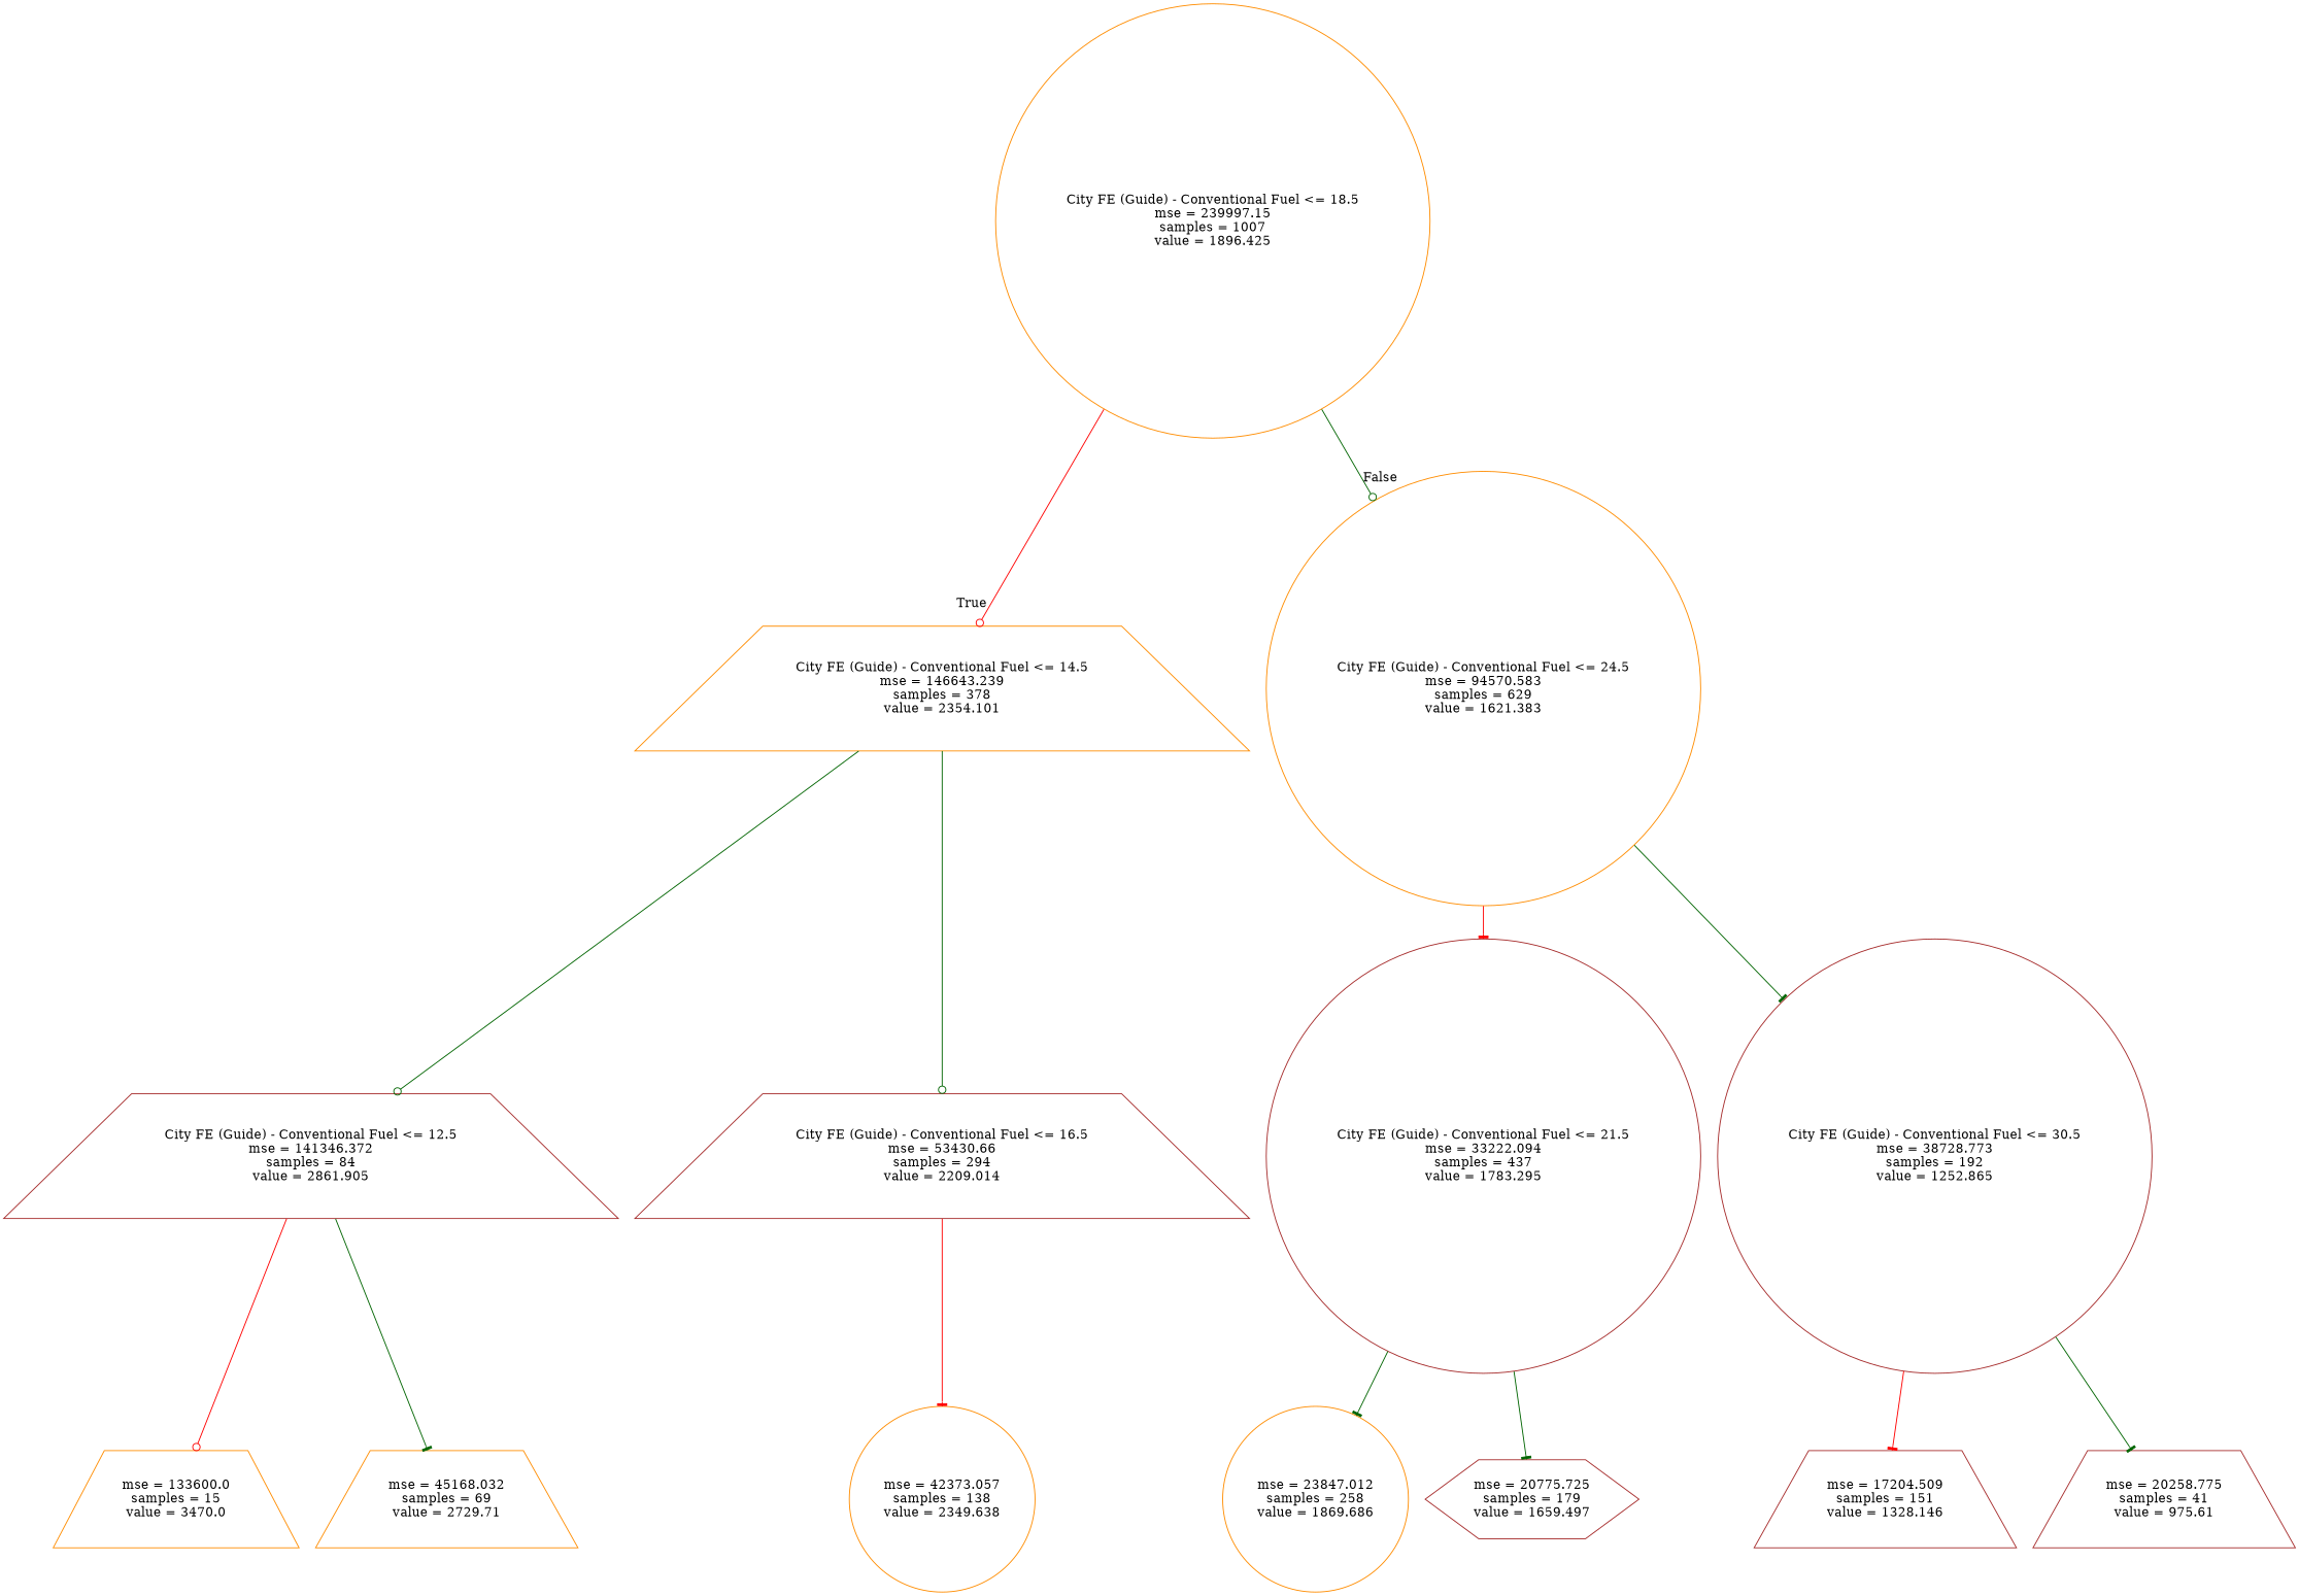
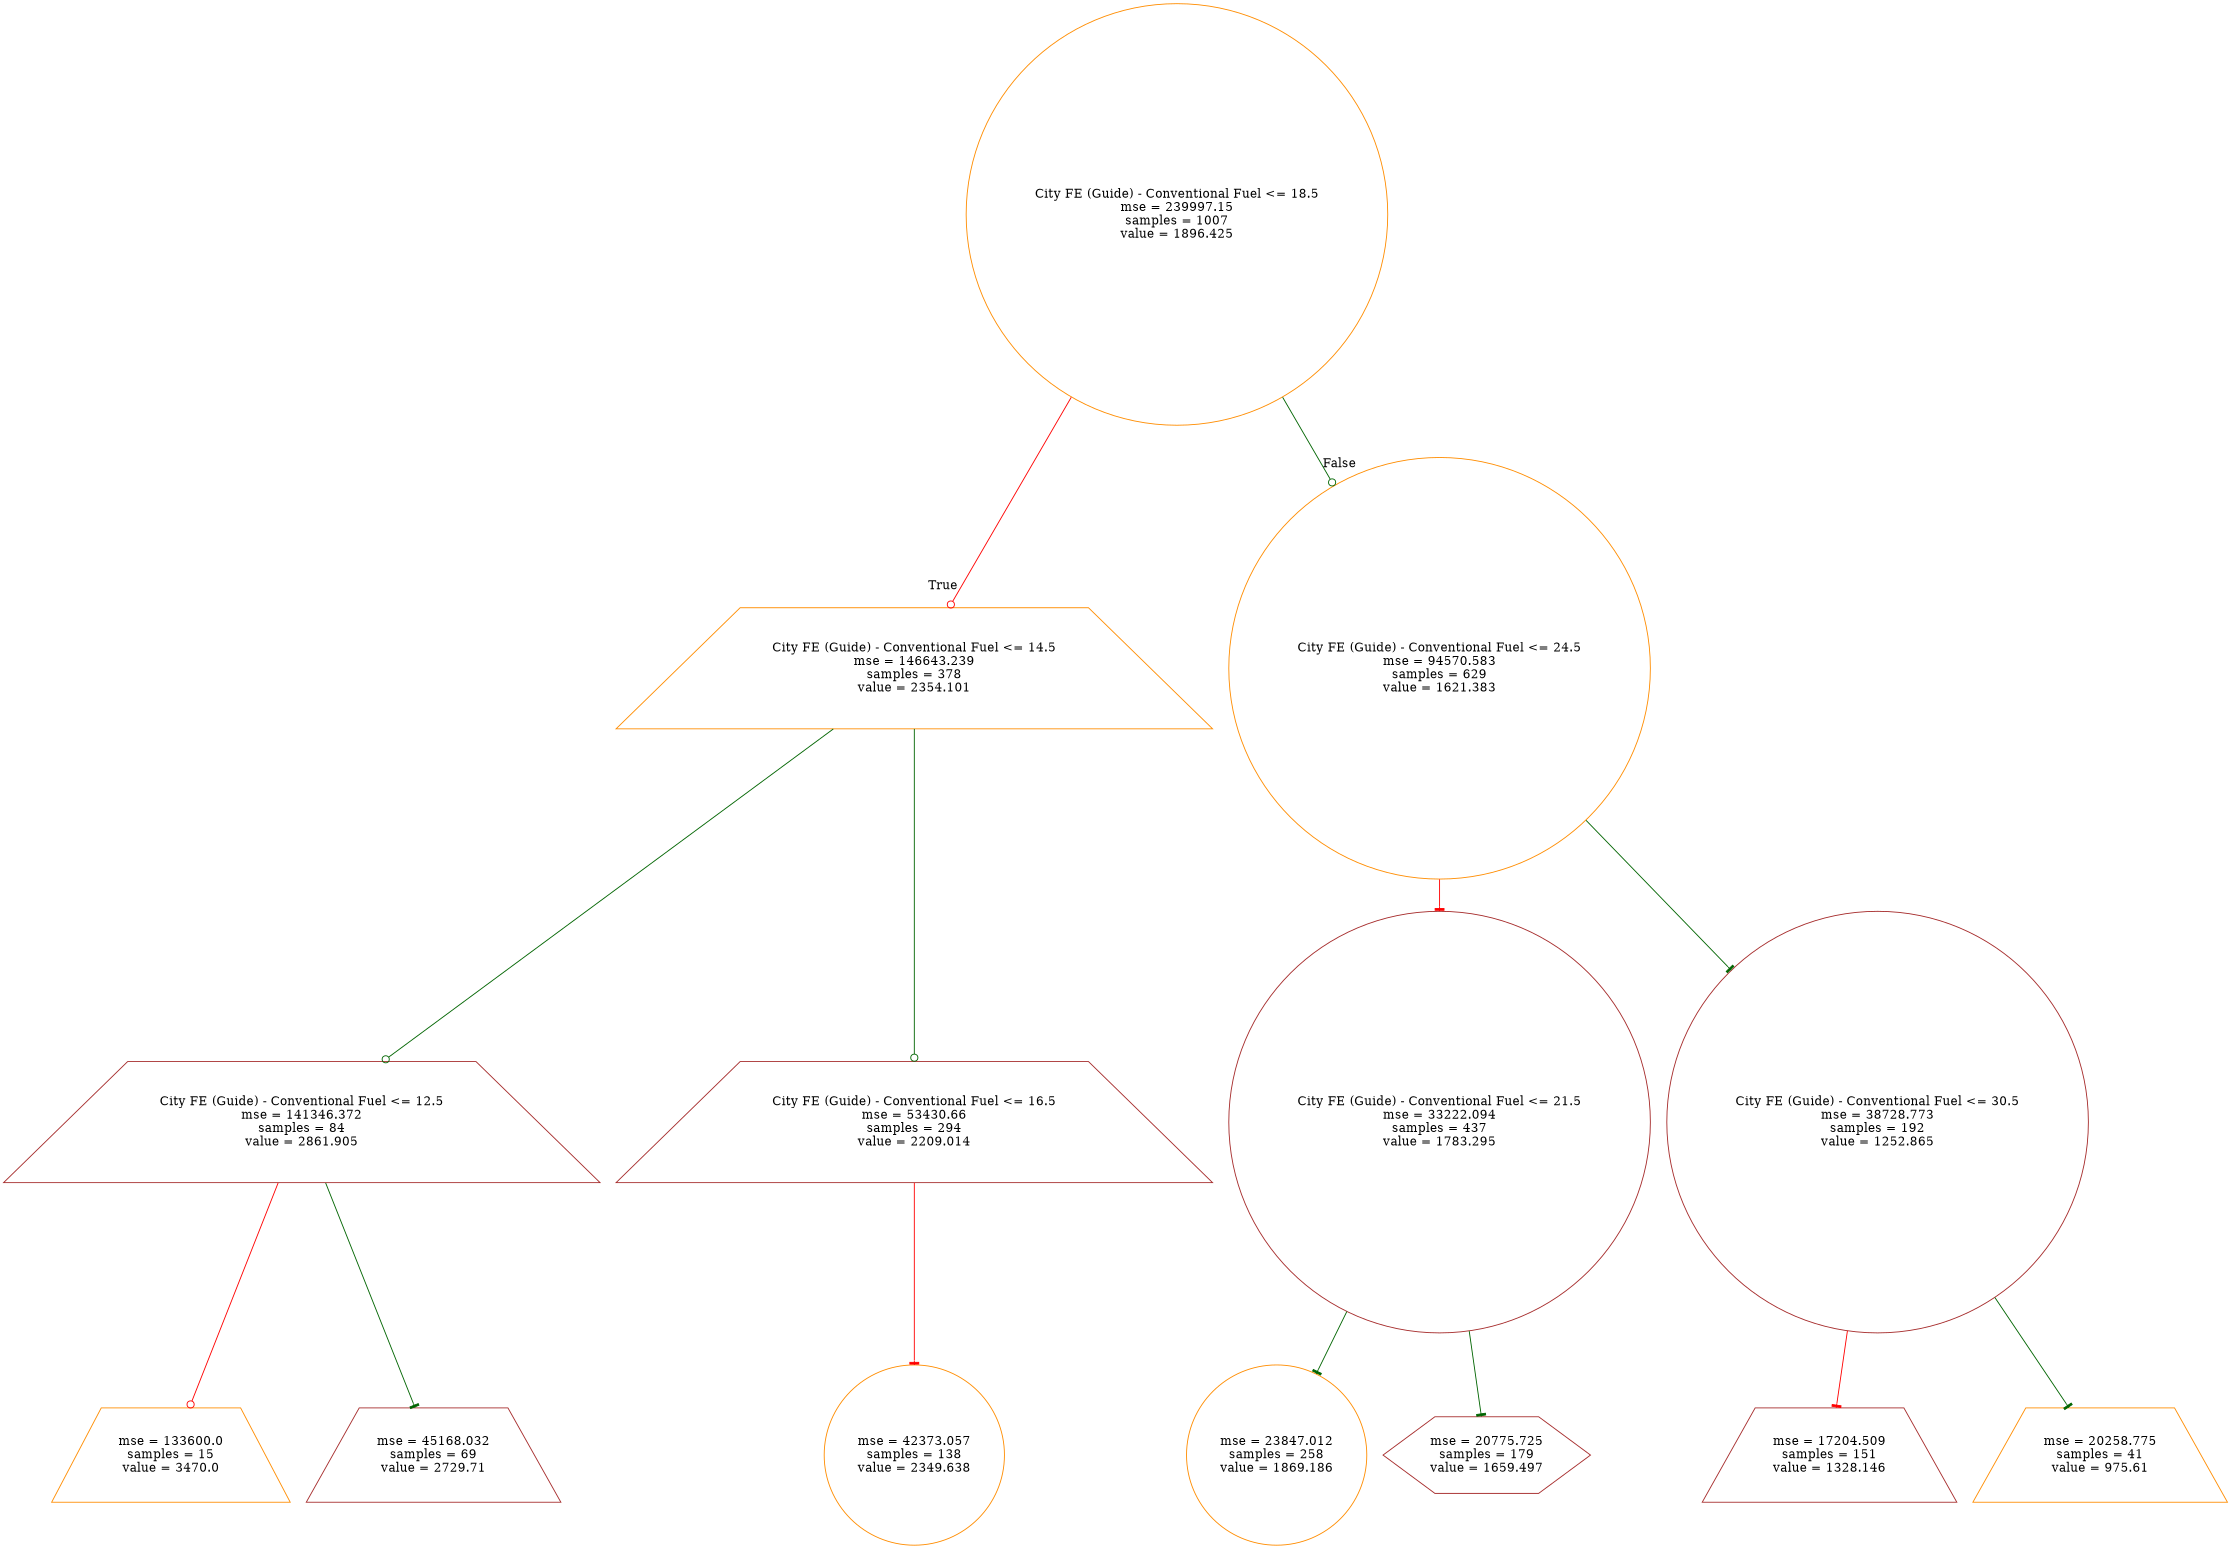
  digraph {
    node [color=brown shape=trapezium]
    edge [arrowhead=tee color=darkgreen]
    n1 [color=darkorange label="City FE (Guide) - Conventional Fuel <= 18.5\nmse = 239997.15\nsamples = 1007\nvalue = 1896.425" shape=circle]
    n2 [color=darkorange label="City FE (Guide) - Conventional Fuel <= 14.5\nmse = 146643.239\nsamples = 378\nvalue = 2354.101"]
    n3 [color=darkorange label="City FE (Guide) - Conventional Fuel <= 24.5\nmse = 94570.583\nsamples = 629\nvalue = 1621.383" shape=circle]
    n4 [label="City FE (Guide) - Conventional Fuel <= 12.5\nmse = 141346.372\nsamples = 84\nvalue = 2861.905"]
    n5 [label="City FE (Guide) - Conventional Fuel <= 16.5\nmse = 53430.66\nsamples = 294\nvalue = 2209.014"]
    n6 [label="City FE (Guide) - Conventional Fuel <= 21.5\nmse = 33222.094\nsamples = 437\nvalue = 1783.295" shape=circle]
    n7 [label="City FE (Guide) - Conventional Fuel <= 30.5\nmse = 38728.773\nsamples = 192\nvalue = 1252.865" shape=circle]
    n8 [color=darkorange label="mse = 133600.0\nsamples = 15\nvalue = 3470.0"]
-   n9 [color=darkorange label="mse = 45168.032\nsamples = 69\nvalue = 2729.71"]
+   n9 [label="mse = 45168.032\nsamples = 69\nvalue = 2729.71"]
    n10 [color=darkorange label="mse = 42373.057\nsamples = 138\nvalue = 2349.638" shape=circle]
-   n11 [color=darkorange label="mse = 23847.012\nsamples = 258\nvalue = 1869.686" shape=circle]
+   n11 [color=darkorange label="mse = 23847.012\nsamples = 258\nvalue = 1869.186" shape=circle]
    n12 [label="mse = 20775.725\nsamples = 179\nvalue = 1659.497" shape=hexagon]
    n13 [label="mse = 17204.509\nsamples = 151\nvalue = 1328.146"]
-   n14 [label="mse = 20258.775\nsamples = 41\nvalue = 975.61"]
+   n14 [color=darkorange label="mse = 20258.775\nsamples = 41\nvalue = 975.61"]
    n1 -> n2 [arrowhead=odot color=red headlabel=True labelangle=45 labeldistance=2.5]
    n1 -> n3 [arrowhead=odot headlabel=False labelangle=-45 labeldistance=2.5]
    n2 -> n4 [arrowhead=odot]
    n2 -> n5 [arrowhead=odot]
    n3 -> n6 [color=red]
    n3 -> n7
    n4 -> n8 [arrowhead=odot color=red]
    n4 -> n9
    n5 -> n10 [color=red]
    n6 -> n11
    n6 -> n12
    n7 -> n13 [color=red]
    n7 -> n14
  }
